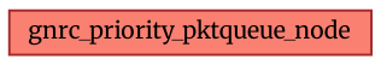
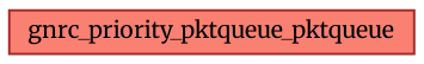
  digraph {
    rankdir=LR
    fontname=Merriweather
-   n1 [color=brown fillcolor=salmon fontname=Merriweather fontsize=10 height=0.2 label=gnrc_priority_pktqueue_node shape=record style=filled width=0.4]
+   n1 [color=brown fillcolor=salmon fontname=Merriweather fontsize=10 height=0.2 label=gnrc_priority_pktqueue_pktqueue shape=record style=filled width=0.4]
  }
